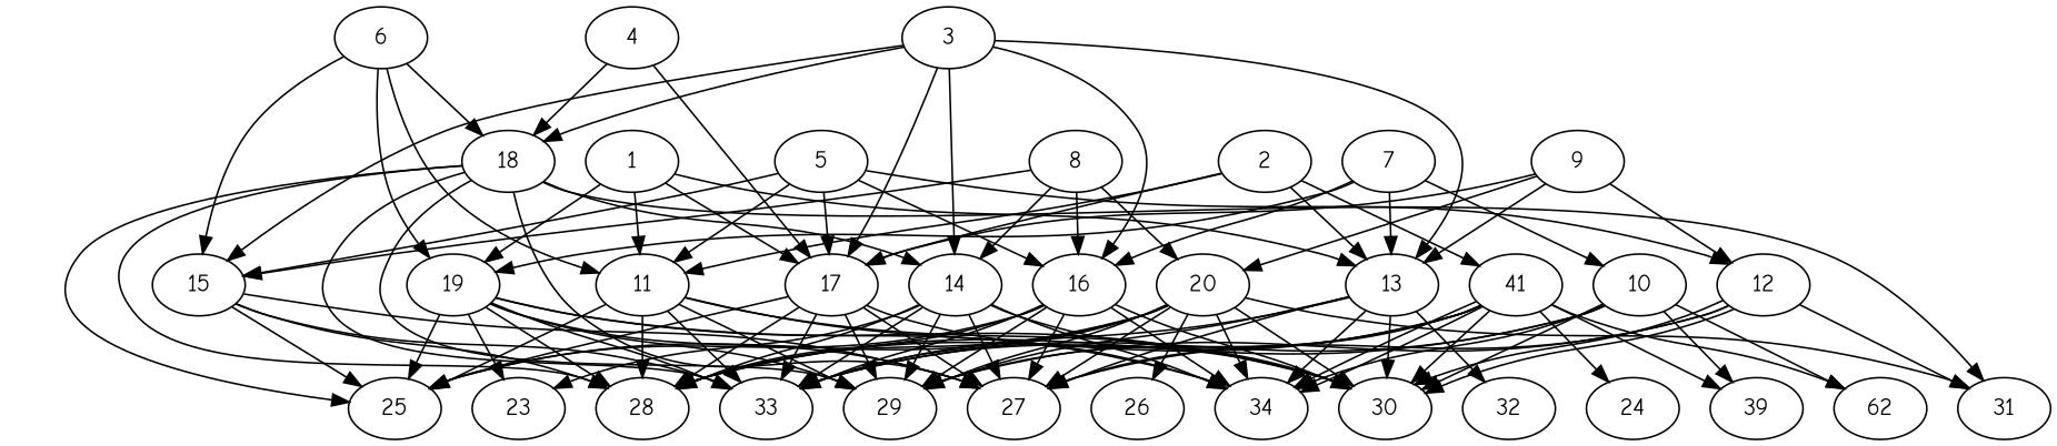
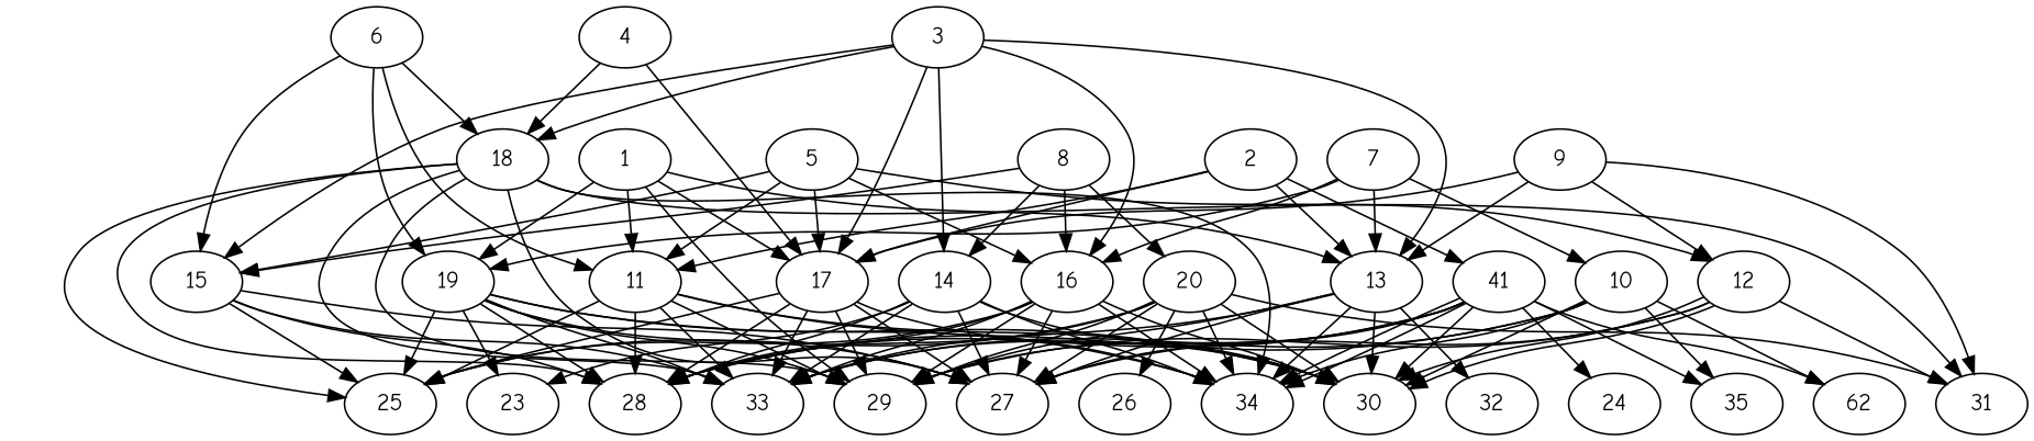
  digraph {
    fontname="Comic Neue"
    node [alpha=0.14 fontname="Comic Neue"]
    edge [fontname="Comic Neue"]
    1 [expect_size=16262144]
    11 [alpha=0.12 expect_size=47542272]
    13 [alpha=0.02 expect_size=42289152]
    17 [alpha=0.06 expect_size=31652864]
    19 [alpha=0.04 expect_size=42703872]
    28 [expect_size=48807936]
    30 [alpha=0.10 expect_size=22045696]
    33 [alpha=0.09 expect_size=39450624]
    34 [alpha=0.19 expect_size=33876992]
    25 [expect_size=26675200]
    29 [alpha=0.02 expect_size=12646400]
    27 [alpha=0.02 expect_size=33983488]
    32 [alpha=0.15 expect_size=16163840]
    23 [alpha=0.18 expect_size=14132224]
    2 [alpha=0.03 expect_size=32790528]
    n16 [alpha=0.12 expect_size=16416768 label=41]
    n17 [alpha=0.10 expect_size=45015040 label=62]
-   35 [alpha=0.19 expect_size=23308288 label=39]
+   35 [alpha=0.19 expect_size=23308288]
    24 [alpha=0.16 expect_size=18952192]
    3 [alpha=0.20 expect_size=28357632]
    14 [alpha=0.03 expect_size=42201088]
    15 [alpha=0.01 expect_size=28537856]
    16 [alpha=0.02 expect_size=51764224]
    18 [alpha=0.05 expect_size=26703872]
    31 [alpha=0.16 expect_size=35273728]
    4 [expect_size=29106176]
    5 [alpha=0.10 expect_size=6087680]
    12 [alpha=0.07 expect_size=34292736]
    6 [alpha=0.11 expect_size=9413632]
    7 [alpha=0.18 expect_size=23877632]
    10 [alpha=0.10 expect_size=6389760]
    8 [alpha=0.07 expect_size=15888384]
    20 [alpha=0.06 expect_size=40167424]
    26 [expect_size=28402688]
    9 [alpha=0.19 expect_size=41522176]
    1 -> 11
    1 -> 13
    1 -> 17
    1 -> 19
    11 -> 28
    11 -> 30
    11 -> 33
    11 -> 34
    11 -> 25
    11 -> 29
    13 -> 30
    13 -> 33
    13 -> 34
    13 -> 29
    13 -> 27
    13 -> 32
    17 -> 28
    17 -> 30
    17 -> 33
    17 -> 25
    17 -> 29
    17 -> 27
    19 -> 28
    19 -> 30
    19 -> 33
    19 -> 34
    19 -> 25
    19 -> 29
    19 -> 27
    19 -> 23
    2 -> 11
    2 -> 13
    2 -> 17
    2 -> n16
    n16 -> 28
    n16 -> 30
    n16 -> 33
    n16 -> 34
    n16 -> 34
    n16 -> 29
    n16 -> 27
    n16 -> n17
    n16 -> 35
    n16 -> 24
    3 -> 13
    3 -> 17
    3 -> 14
    3 -> 15
    3 -> 16
    3 -> 18
    14 -> 28
    14 -> 30
    14 -> 33
    14 -> 34
-   14 -> 29
+   1 -> 29
    14 -> 27
    14 -> 23
    15 -> 28
    15 -> 33
    15 -> 25
    15 -> 27
    16 -> 28
    16 -> 30
    16 -> 33
    16 -> 34
    16 -> 25
    16 -> 29
    16 -> 27
    18 -> 28
    18 -> 33
-   18 -> 14
+   18 -> 34
    18 -> 25
    18 -> 29
    18 -> 27
    18 -> 31
    4 -> 17
    4 -> 18
    5 -> 11
    5 -> 17
    5 -> 15
    5 -> 16
    5 -> 12
    12 -> 30
    12 -> 30
    12 -> 29
    12 -> 27
    12 -> 31
    6 -> 11
    6 -> 19
    6 -> 15
    6 -> 18
    7 -> 13
    7 -> 19
    7 -> 16
    7 -> 10
    10 -> 28
    10 -> 30
    10 -> 33
    10 -> 34
    10 -> n17
    10 -> 35
    8 -> 14
    8 -> 15
    8 -> 16
    8 -> 20
    20 -> 28
    20 -> 30
-   20 -> 33
    20 -> 34
    20 -> 25
    20 -> 29
    20 -> 27
    20 -> 31
    20 -> 26
    9 -> 13
    9 -> 17
    9 -> 12
-   9 -> 20
+   9 -> 31
  }
